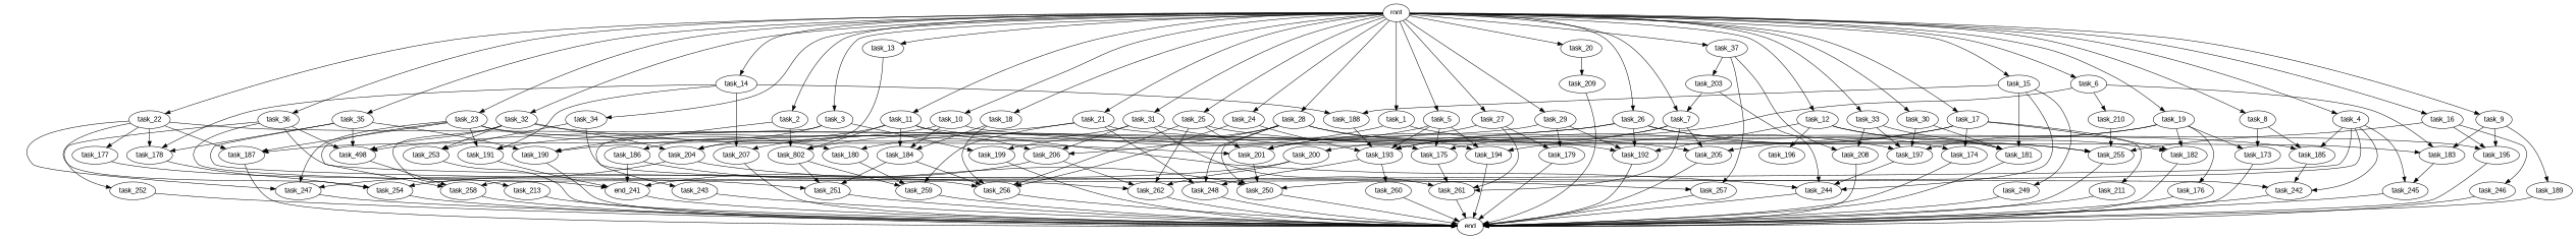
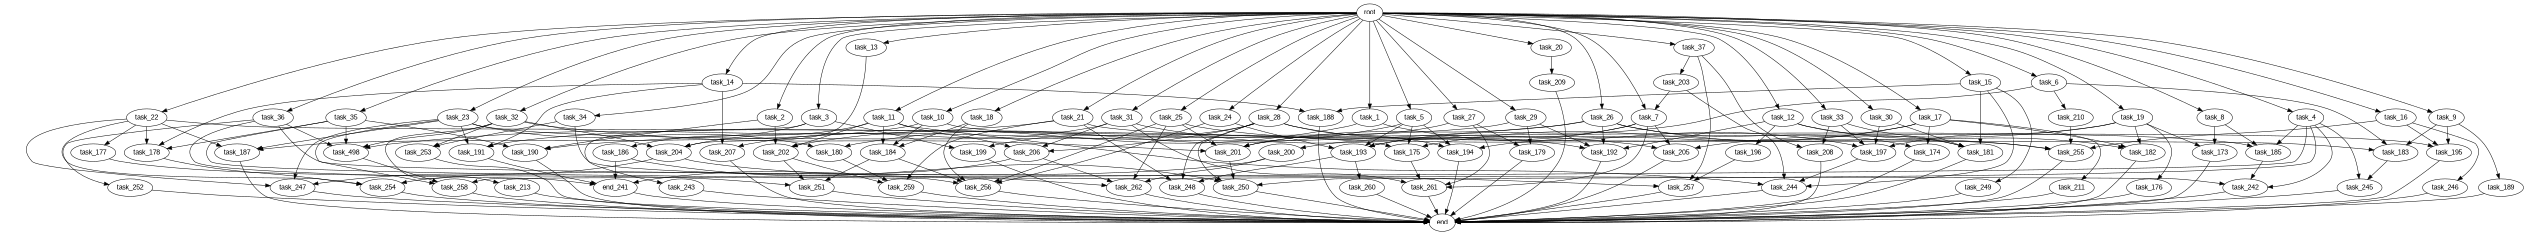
  digraph {
    fontname="Liberation Sans"
    node [fontname="Liberation Sans"]
    edge [fontname="Liberation Sans"]
    root
    task_11
    task_2
    task_34
    task_21
    task_23
    task_35
    task_33
    task_14
    task_3
    task_28
    task_22
    task_5
    task_30
    task_9
    task_27
    task_20
    task_37
    task_8
    task_24
    task_31
    task_12
    task_32
    task_10
    task_29
    task_1
    task_4
    task_13
    task_36
    task_16
    task_15
    task_18
    task_26
    task_25
    task_19
    task_17
    task_6
    task_7
    task_206
    task_244
    task_204
-   task_202 [label=task_802]
+   task_202
    task_184
    task_190
    task_253
    task_262
    task_259
    task_183
    n49 [label=task_498]
    task_248
    task_185
    task_187
    task_258
    task_247
    task_191
    task_180
    task_256
    task_178
    task_208
    task_181
    task_197
    task_188
    task_207
    task_243
    task_199
    task_186
    task_250
    task_194
    task_192
    task_254
    task_175
    task_177
    task_193
    task_189
    task_195
    task_261
    task_201
    task_179
    task_209
    task_257
    task_203
    task_173
    task_205
    task_196
    task_182
    task_213
    task_242
    task_245
    n89 [label=end_241]
    task_252
    task_246
    task_255
    task_249
    task_174
    task_176
    task_211
    task_210
    task_200
    end
    task_251
    task_260
    root -> task_11
    root -> task_2
    root -> task_34
    root -> task_21
    root -> task_23
    root -> task_35
    root -> task_33
    root -> task_14
    root -> task_3
    root -> task_28
    root -> task_22
    root -> task_5
    root -> task_30
    root -> task_9
    root -> task_27
    root -> task_20
    root -> task_37
    root -> task_8
    root -> task_24
    root -> task_31
    root -> task_12
    root -> task_32
    root -> task_10
    root -> task_29
    root -> task_1
    root -> task_4
    root -> task_13
    root -> task_36
    root -> task_16
    root -> task_15
    root -> task_18
    root -> task_26
    root -> task_25
    root -> task_19
    root -> task_17
    root -> task_6
    root -> task_7
    task_11 -> task_206
    task_11 -> task_244
    task_11 -> task_204
    task_11 -> task_202
    task_11 -> task_184
    task_2 -> task_202
    task_2 -> task_190
    task_34 -> task_253
    task_34 -> task_262
    task_21 -> task_259
    task_21 -> task_183
    task_21 -> n49
    task_21 -> task_248
    task_23 -> task_185
    task_23 -> task_187
    task_23 -> task_258
    task_23 -> task_247
    task_23 -> task_191
    task_23 -> task_180
    task_35 -> task_190
    task_35 -> n49
    task_35 -> task_256
    task_35 -> task_178
    task_33 -> task_208
    task_33 -> task_181
    task_33 -> task_197
    task_14 -> task_191
    task_14 -> task_178
    task_14 -> task_188
    task_14 -> task_207
    task_3 -> task_243
    task_3 -> task_199
    task_3 -> task_186
    task_28 -> task_206
    task_28 -> task_248
    task_28 -> task_199
    task_28 -> task_250
    task_28 -> task_194
    task_28 -> task_192
    task_22 -> task_187
    task_22 -> task_247
    task_22 -> task_178
    task_22 -> task_254
    task_22 -> task_175
    task_22 -> task_177
    task_5 -> task_180
    task_5 -> task_194
    task_5 -> task_175
    task_5 -> task_193
    task_30 -> task_181
    task_30 -> task_197
    task_9 -> task_183
    task_9 -> task_189
    task_9 -> task_195
    task_27 -> task_261
    task_27 -> task_201
    task_27 -> task_179
    task_20 -> task_209
    task_37 -> task_208
    task_37 -> task_257
    task_37 -> task_203
    task_8 -> task_185
    task_8 -> task_173
    task_24 -> task_256
    task_24 -> task_193
    task_31 -> task_206
    task_31 -> task_207
    task_31 -> task_261
    task_31 -> task_205
    task_12 -> task_181
    task_12 -> task_192
    task_12 -> task_196
    task_12 -> task_182
    task_32 -> task_204
    task_32 -> task_253
    task_32 -> n49
    task_32 -> task_201
    task_32 -> task_213
    task_10 -> task_184
    task_10 -> task_187
    task_10 -> task_195
    task_29 -> task_191
    task_29 -> task_192
    task_29 -> task_179
    task_1 -> task_202
    task_1 -> task_197
    task_4 -> task_185
    task_4 -> task_258
    task_4 -> task_250
    task_4 -> task_242
    task_4 -> task_245
    task_13 -> task_204
    task_36 -> n49
    task_36 -> task_242
    task_36 -> n89
    task_36 -> task_252
    task_16 -> task_195
    task_16 -> task_246
    task_16 -> task_255
    task_15 -> task_244
    task_15 -> task_181
    task_15 -> task_188
    task_15 -> task_249
    task_18 -> task_184
    task_18 -> task_256
    task_26 -> task_190
    task_26 -> task_192
    task_26 -> task_201
    task_26 -> task_255
    task_26 -> task_174
    task_25 -> task_262
    task_25 -> task_256
    task_25 -> task_201
    task_25 -> task_255
    task_19 -> task_197
    task_19 -> task_173
    task_19 -> task_205
    task_19 -> task_182
    task_19 -> task_176
    task_17 -> task_194
    task_17 -> task_175
    task_17 -> task_182
    task_17 -> task_174
    task_17 -> task_211
    task_6 -> task_183
    task_6 -> task_193
    task_6 -> task_210
    task_7 -> task_193
    task_7 -> task_261
    task_7 -> task_205
    task_7 -> task_200
    task_206 -> task_262
    task_206 -> n89
    task_244 -> end
    task_204 -> task_247
    task_204 -> task_257
    task_202 -> task_259
    task_202 -> task_251
    task_184 -> task_256
    task_184 -> task_251
    task_190 -> end
    task_253 -> end
    task_262 -> end
    task_259 -> end
    task_183 -> task_245
    n49 -> task_258
    task_248 -> end
    task_185 -> task_242
    task_187 -> end
    task_258 -> end
    task_247 -> end
    task_191 -> n89
    task_180 -> task_259
    task_256 -> end
    task_178 -> task_254
    task_208 -> end
    task_181 -> end
    task_197 -> task_244
-   task_188 -> task_193
+   task_188 -> end
    task_207 -> end
    task_243 -> end
    task_199 -> end
    task_186 -> task_250
    task_186 -> n89
    task_250 -> end
    task_194 -> end
    task_192 -> end
    task_254 -> end
    task_175 -> task_261
    task_177 -> task_251
    task_193 -> task_248
    task_193 -> task_260
    task_189 -> end
    task_195 -> end
    task_261 -> end
    task_201 -> task_250
    task_179 -> end
    task_209 -> end
    task_257 -> end
    task_203 -> task_7
    task_203 -> task_244
    task_173 -> end
    task_205 -> end
+   task_196 -> task_257
    task_182 -> end
    task_213 -> end
    task_242 -> end
    task_245 -> end
    n89 -> end
    task_252 -> end
    task_246 -> end
    task_255 -> end
    task_249 -> end
    task_174 -> end
    task_176 -> end
    task_211 -> end
    task_210 -> task_255
    task_200 -> task_262
    task_200 -> task_254
    task_251 -> end
    task_260 -> end
  }
